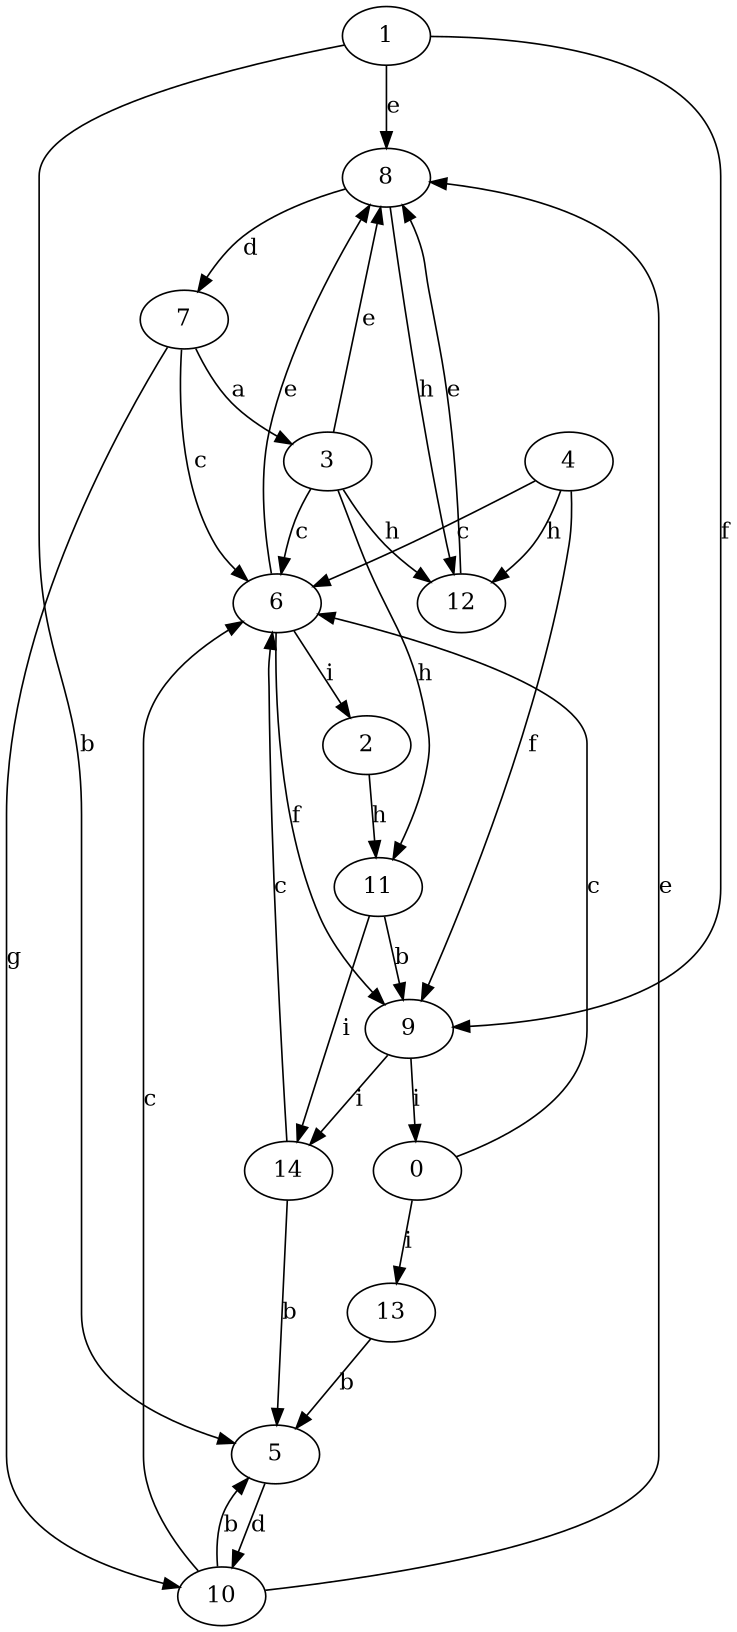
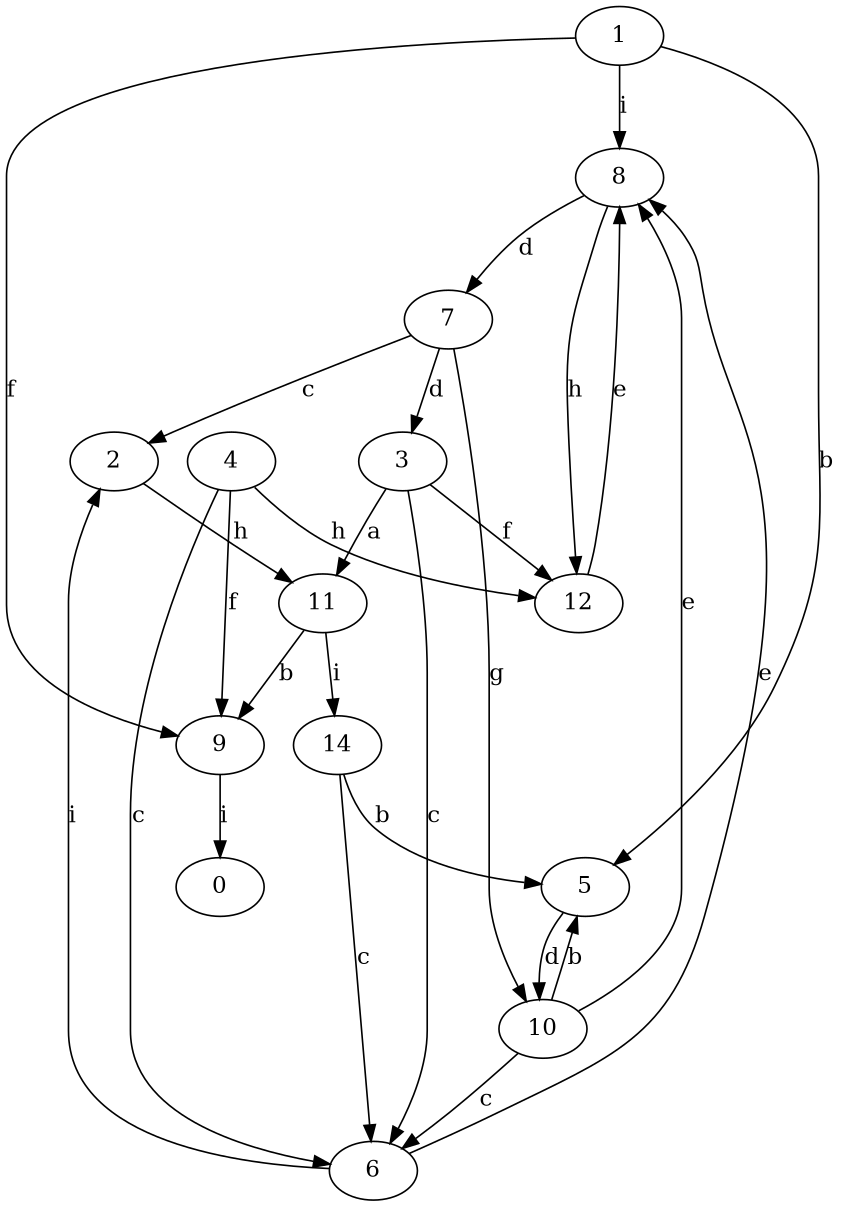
  strict digraph {
    1
    8
    9
    5
    4
    6
    12
    7
    14
    0
    2
    11
    3
    10
-   13
-   1 -> 8 [label=e]
+   1 -> 8 [label=i]
    1 -> 9 [label=f]
    1 -> 5 [label=b]
    8 -> 12 [label=h]
    8 -> 7 [label=d]
-   9 -> 14 [label=i]
    9 -> 0 [label=i]
    5 -> 10 [label=d]
    4 -> 9 [label=f]
    4 -> 6 [label=c]
    4 -> 12 [label=h]
    6 -> 8 [label=e]
-   6 -> 9 [label=f]
    6 -> 2 [label=i]
    12 -> 8 [label=e]
-   7 -> 6 [label=c]
-   7 -> 3 [label=a]
+   7 -> 2 [label=c]
+   7 -> 3 [label=d]
    7 -> 10 [label=g]
    14 -> 5 [label=b]
    14 -> 6 [label=c]
-   0 -> 6 [label=c]
-   0 -> 13 [label=i]
    2 -> 11 [label=h]
    11 -> 9 [label=b]
    11 -> 14 [label=i]
-   3 -> 8 [label=e]
    3 -> 6 [label=c]
-   3 -> 12 [label=h]
-   3 -> 11 [label=h]
+   3 -> 12 [label=f]
+   3 -> 11 [label=a]
    10 -> 8 [label=e]
    10 -> 5 [label=b]
    10 -> 6 [label=c]
-   13 -> 5 [label=b]
  }
